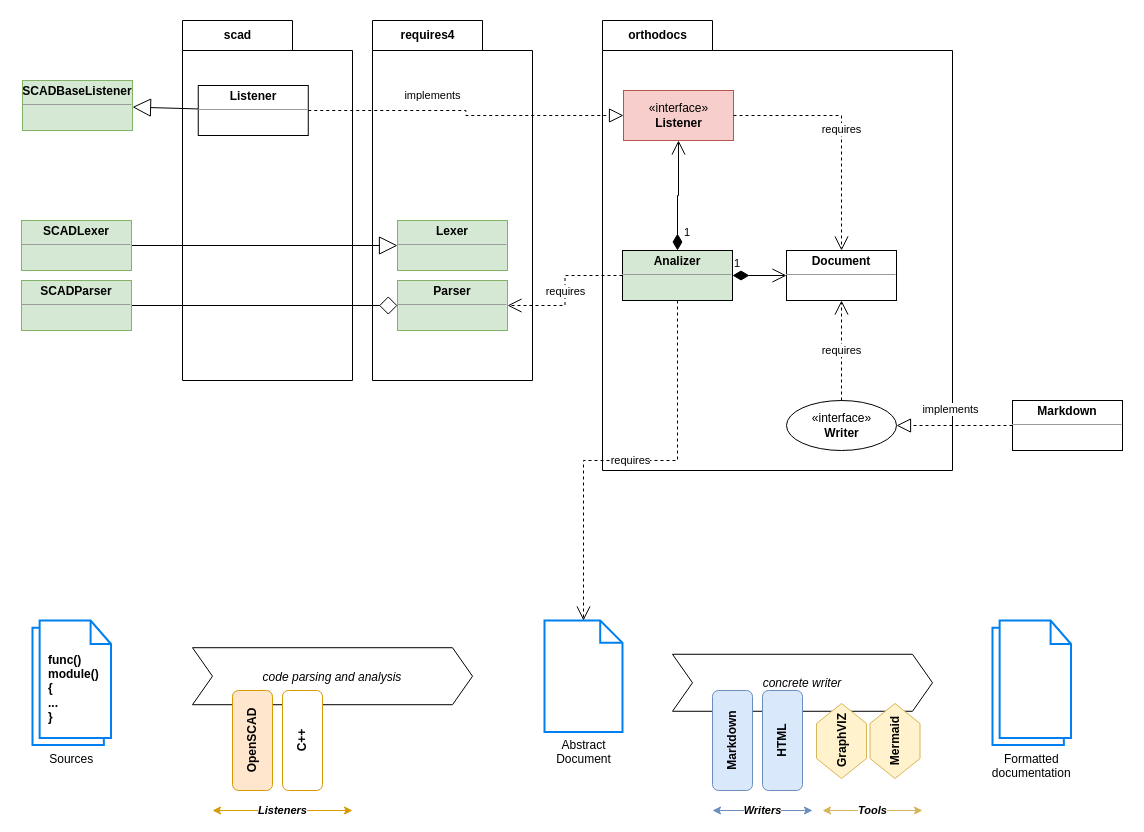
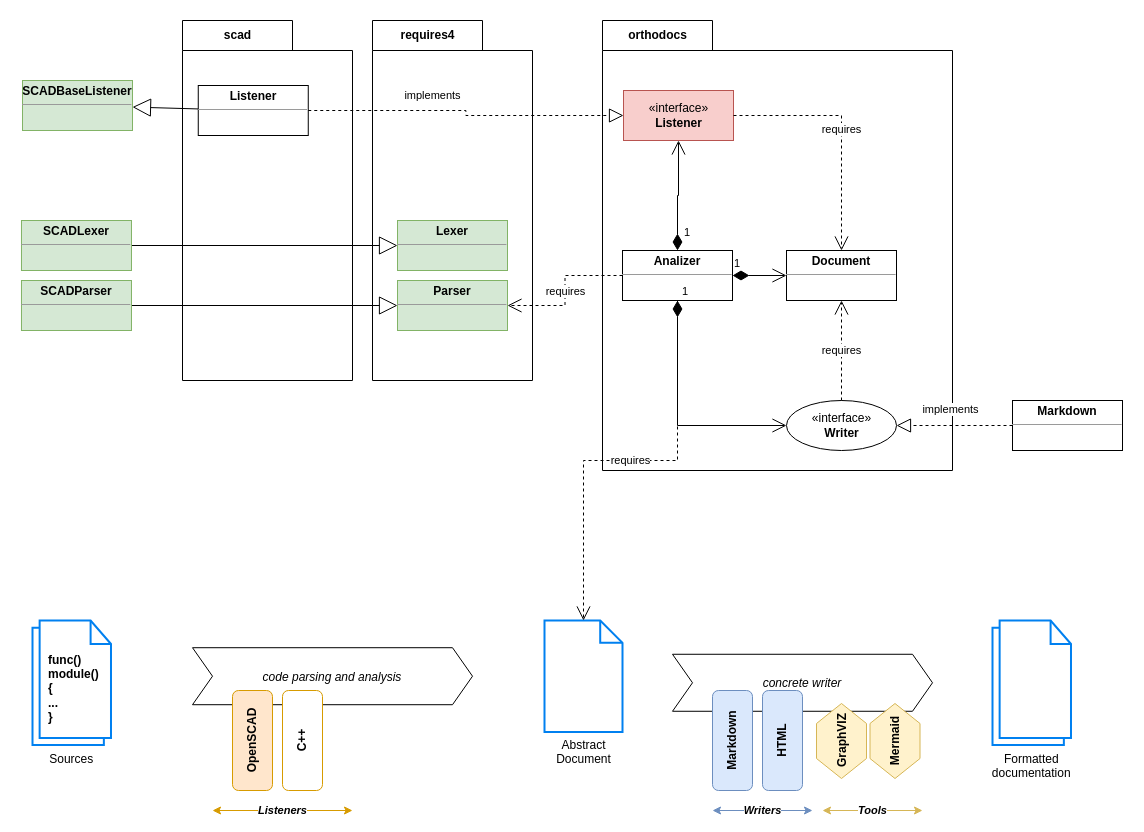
  <mxCell id="0" />
  <mxCell id="1" parent="0" />
  <mxCell id="2" value="orthodocs" style="shape=folder;fontStyle=1;tabWidth=110;tabHeight=30;tabPosition=left;html=1;boundedLbl=1;labelInHeader=1;container=1;collapsible=0;recursiveResize=0;" vertex="1" parent="1"><mxGeometry x="602" y="20" width="350" height="450" as="geometry" /></mxCell>
  <mxCell id="3" value="«interface»&lt;br&gt;&lt;b&gt;Listener&lt;/b&gt;" style="html=1;fillColor=#f8cecc;strokeColor=#b85450;" parent="2" vertex="1"><mxGeometry x="21" y="70" width="110" height="50" as="geometry" /></mxCell>
- <mxCell id="4" value="&lt;p style=&quot;margin: 0px ; margin-top: 4px ; text-align: center&quot;&gt;&lt;b&gt;Analizer&lt;/b&gt;&lt;/p&gt;&lt;hr size=&quot;1&quot;&gt;&lt;div style=&quot;height: 2px&quot;&gt;&lt;/div&gt;" style="verticalAlign=top;align=left;overflow=fill;fontSize=12;fontFamily=Helvetica;html=1;fillColor=#d5e8d4;" parent="2" vertex="1"><mxGeometry x="20" y="230" width="110" height="50" as="geometry" /></mxCell>
+ <mxCell id="4" value="&lt;p style=&quot;margin: 0px ; margin-top: 4px ; text-align: center&quot;&gt;&lt;b&gt;Analizer&lt;/b&gt;&lt;/p&gt;&lt;hr size=&quot;1&quot;&gt;&lt;div style=&quot;height: 2px&quot;&gt;&lt;/div&gt;" style="verticalAlign=top;align=left;overflow=fill;fontSize=12;fontFamily=Helvetica;html=1;" parent="2" vertex="1"><mxGeometry x="20" y="230" width="110" height="50" as="geometry" /></mxCell>
  <mxCell id="5" value="1" style="endArrow=open;html=1;endSize=12;startArrow=diamondThin;startSize=14;startFill=1;edgeStyle=orthogonalEdgeStyle;align=left;verticalAlign=bottom;rounded=0;exitX=0.5;exitY=0;exitDx=0;exitDy=0;" edge="1" parent="2" source="4" target="3"><mxGeometry x="-0.832" y="-5" relative="1" as="geometry"><mxPoint x="140" y="273.5" as="sourcePoint" /><mxPoint x="200" y="215" as="targetPoint" /><mxPoint as="offset" /></mxGeometry></mxCell>
  <mxCell id="6" value="&lt;p style=&quot;margin: 0px ; margin-top: 4px ; text-align: center&quot;&gt;&lt;b&gt;Document&lt;/b&gt;&lt;/p&gt;&lt;hr size=&quot;1&quot;&gt;&lt;div style=&quot;height: 2px&quot;&gt;&lt;/div&gt;" style="verticalAlign=top;align=left;overflow=fill;fontSize=12;fontFamily=Helvetica;html=1;" parent="2" vertex="1"><mxGeometry x="184" y="230" width="110" height="50" as="geometry" /></mxCell>
  <mxCell id="7" value="1" style="endArrow=open;html=1;endSize=12;startArrow=diamondThin;startSize=14;startFill=1;edgeStyle=orthogonalEdgeStyle;align=left;verticalAlign=bottom;entryX=0;entryY=0.5;entryDx=0;entryDy=0;rounded=0;" parent="2" source="4" target="6" edge="1"><mxGeometry x="-1" y="3" relative="1" as="geometry"><mxPoint x="-70" y="49" as="sourcePoint" /><mxPoint x="-180" y="74" as="targetPoint" /></mxGeometry></mxCell>
  <mxCell id="8" value="requires" style="endArrow=open;endSize=12;dashed=1;html=1;rounded=0;edgeStyle=orthogonalEdgeStyle;" edge="1" parent="2" source="3" target="6"><mxGeometry width="160" relative="1" as="geometry"><mxPoint x="85" y="261" as="sourcePoint" /><mxPoint x="85" y="130.0" as="targetPoint" /></mxGeometry></mxCell>
  <mxCell id="9" value="«interface»&lt;br&gt;&lt;b&gt;Writer&lt;/b&gt;" style="ellipse;html=1;" parent="2" vertex="1"><mxGeometry x="184" y="380" width="110" height="50" as="geometry" /></mxCell>
+ <mxCell id="10" value="1" style="endArrow=open;html=1;endSize=12;startArrow=diamondThin;startSize=14;startFill=1;edgeStyle=orthogonalEdgeStyle;align=left;verticalAlign=bottom;entryX=0;entryY=0.5;entryDx=0;entryDy=0;rounded=0;exitX=0.5;exitY=1;exitDx=0;exitDy=0;" parent="2" source="4" target="9" edge="1"><mxGeometry x="-1" y="3" relative="1" as="geometry"><mxPoint x="-30" y="105" as="sourcePoint" /><mxPoint x="130" y="300" as="targetPoint" /></mxGeometry></mxCell>
  <mxCell id="11" value="requires" style="endArrow=open;endSize=12;dashed=1;html=1;entryX=0.5;entryY=1;entryDx=0;entryDy=0;" parent="2" source="9" target="6" edge="1"><mxGeometry width="160" relative="1" as="geometry"><mxPoint x="130" y="240" as="sourcePoint" /><mxPoint x="290" y="160" as="targetPoint" /></mxGeometry></mxCell>
  <mxCell id="12" value="requires4" style="shape=folder;fontStyle=1;tabWidth=110;tabHeight=30;tabPosition=left;html=1;boundedLbl=1;labelInHeader=1;container=1;collapsible=0;recursiveResize=0;" parent="1" vertex="1"><mxGeometry x="372" y="20" width="160" height="360" as="geometry" /></mxCell>
  <mxCell id="13" value="&lt;p style=&quot;margin: 0px ; margin-top: 4px ; text-align: center&quot;&gt;&lt;b&gt;Parser&lt;/b&gt;&lt;/p&gt;&lt;hr size=&quot;1&quot;&gt;&lt;div style=&quot;height: 2px&quot;&gt;&lt;/div&gt;" style="verticalAlign=top;align=left;overflow=fill;fontSize=12;fontFamily=Helvetica;html=1;fillColor=#d5e8d4;strokeColor=#82b366;" parent="12" vertex="1"><mxGeometry x="25" y="260" width="110" height="50" as="geometry" /></mxCell>
  <mxCell id="14" value="&lt;p style=&quot;margin: 0px ; margin-top: 4px ; text-align: center&quot;&gt;&lt;b&gt;Lexer&lt;/b&gt;&lt;/p&gt;&lt;hr size=&quot;1&quot;&gt;&lt;div style=&quot;height: 2px&quot;&gt;&lt;/div&gt;" style="verticalAlign=top;align=left;overflow=fill;fontSize=12;fontFamily=Helvetica;html=1;fillColor=#d5e8d4;strokeColor=#82b366;" parent="12" vertex="1"><mxGeometry x="25" y="200" width="110" height="50" as="geometry" /></mxCell>
  <mxCell id="15" value="scad" style="shape=folder;fontStyle=1;tabWidth=110;tabHeight=30;tabPosition=left;html=1;boundedLbl=1;labelInHeader=1;container=1;collapsible=0;recursiveResize=0;" parent="1" vertex="1"><mxGeometry x="182" y="20" width="170" height="360" as="geometry" /></mxCell>
  <mxCell id="16" value="&lt;p style=&quot;margin: 0px ; margin-top: 4px ; text-align: center&quot;&gt;&lt;b&gt;Listener&lt;/b&gt;&lt;/p&gt;&lt;hr size=&quot;1&quot;&gt;&lt;div style=&quot;height: 2px&quot;&gt;&lt;/div&gt;" style="verticalAlign=top;align=left;overflow=fill;fontSize=12;fontFamily=Helvetica;html=1;" parent="15" vertex="1"><mxGeometry x="15.76" y="65" width="110" height="50" as="geometry" /></mxCell>
  <mxCell id="17" value="Sources" style="group;aspect=fixed;labelPosition=center;verticalLabelPosition=bottom;align=center;verticalAlign=top;" parent="1" vertex="1" connectable="0"><mxGeometry x="32" y="620" width="78.49" height="124.56" as="geometry" /></mxCell>
  <mxCell id="18" value="" style="html=1;verticalLabelPosition=bottom;align=center;labelBackgroundColor=#ffffff;verticalAlign=top;strokeWidth=2;strokeColor=#0080F0;shadow=0;dashed=0;shape=mxgraph.ios7.icons.document;aspect=fixed;container=1;collapsible=0;recursiveResize=0;" parent="17" vertex="1"><mxGeometry y="7.136" width="71.355" height="117.421" as="geometry" /></mxCell>
  <mxCell id="19" value="" style="html=1;verticalLabelPosition=bottom;align=center;labelBackgroundColor=#ffffff;verticalAlign=top;strokeWidth=2;strokeColor=#0080F0;shadow=0;dashed=0;shape=mxgraph.ios7.icons.document;aspect=fixed;container=1;collapsible=0;recursiveResize=1;" parent="17" vertex="1"><mxGeometry x="7.135" width="71.355" height="117.421" as="geometry" /></mxCell>
  <mxCell id="20" value="&lt;div&gt;&lt;span&gt;func()&lt;/span&gt;&lt;/div&gt;&lt;div&gt;&lt;span&gt;module() {&lt;/span&gt;&lt;/div&gt;&lt;div&gt;&lt;span&gt;...&lt;/span&gt;&lt;/div&gt;&lt;div&gt;&lt;span&gt;}&lt;/span&gt;&lt;/div&gt;" style="text;html=1;strokeColor=none;fillColor=none;align=left;verticalAlign=middle;whiteSpace=wrap;rounded=0;fontStyle=1" parent="19" vertex="1"><mxGeometry x="7.135" y="42.813" width="53.516" height="49.948" as="geometry" /></mxCell>
  <mxCell id="21" value="Formatted&#10;documentation" style="group;aspect=fixed;labelPosition=center;verticalLabelPosition=bottom;align=center;verticalAlign=top;" parent="1" vertex="1" connectable="0"><mxGeometry x="992" y="620" width="78.49" height="124.56" as="geometry" /></mxCell>
  <mxCell id="22" value="" style="html=1;verticalLabelPosition=bottom;align=center;labelBackgroundColor=#ffffff;verticalAlign=top;strokeWidth=2;strokeColor=#0080F0;shadow=0;dashed=0;shape=mxgraph.ios7.icons.document;aspect=fixed;container=1;collapsible=0;recursiveResize=0;" parent="21" vertex="1"><mxGeometry y="7.136" width="71.355" height="117.421" as="geometry" /></mxCell>
  <mxCell id="23" value="" style="html=1;verticalLabelPosition=bottom;align=center;labelBackgroundColor=#ffffff;verticalAlign=top;strokeWidth=2;strokeColor=#0080F0;shadow=0;dashed=0;shape=mxgraph.ios7.icons.document;aspect=fixed;container=1;collapsible=0;recursiveResize=1;" parent="21" vertex="1"><mxGeometry x="7.135" width="71.355" height="117.421" as="geometry" /></mxCell>
  <mxCell id="24" value="Abstract&lt;br&gt;Document" style="html=1;verticalLabelPosition=bottom;align=center;labelBackgroundColor=#ffffff;verticalAlign=top;strokeWidth=2;strokeColor=#0080F0;shadow=0;dashed=0;shape=mxgraph.ios7.icons.document;aspect=fixed;" parent="1" vertex="1"><mxGeometry x="544" y="620" width="78" height="111.43" as="geometry" /></mxCell>
  <mxCell id="25" value="code parsing and analysis" style="shape=step;perimeter=stepPerimeter;fixedSize=1;points=[];fontStyle=2" parent="1" vertex="1"><mxGeometry x="192" y="647.21" width="280" height="57" as="geometry" /></mxCell>
  <mxCell id="26" value="concrete writer" style="shape=step;perimeter=stepPerimeter;fixedSize=1;points=[];fontStyle=2" parent="1" vertex="1"><mxGeometry x="672" y="653.78" width="260" height="57" as="geometry" /></mxCell>
  <mxCell id="27" value="OpenSCAD" style="rounded=1;whiteSpace=wrap;html=1;fillColor=#ffe6cc;strokeColor=#d79b00;fontStyle=1;aspect=fixed;rotation=270;" parent="1" vertex="1"><mxGeometry x="202" y="720" width="100" height="40" as="geometry" /></mxCell>
  <mxCell id="28" value="C++" style="rounded=1;whiteSpace=wrap;html=1;fillColor=#ffffff;strokeColor=#d79b00;fontStyle=1;aspect=fixed;rotation=270;" parent="1" vertex="1"><mxGeometry x="252" y="720" width="100" height="40" as="geometry" /></mxCell>
  <mxCell id="29" value="Markdown" style="rounded=1;whiteSpace=wrap;html=1;fillColor=#dae8fc;strokeColor=#6c8ebf;fontStyle=1;aspect=fixed;rotation=270;" parent="1" vertex="1"><mxGeometry x="682" y="720" width="100" height="40" as="geometry" /></mxCell>
  <mxCell id="30" value="HTML" style="rounded=1;whiteSpace=wrap;html=1;fillColor=#dae8fc;strokeColor=#6c8ebf;fontStyle=1;aspect=fixed;rotation=270;" parent="1" vertex="1"><mxGeometry x="732" y="720" width="100" height="40" as="geometry" /></mxCell>
  <mxCell id="31" value="GraphVIZ" style="shape=hexagon;perimeter=hexagonPerimeter2;whiteSpace=wrap;html=1;fixedSize=1;fontStyle=1;fillColor=#fff2cc;strokeColor=#d6b656;aspect=fixed;rotation=270;" parent="1" vertex="1"><mxGeometry x="803.5" y="715.5" width="75" height="50" as="geometry" /></mxCell>
  <mxCell id="32" value="Mermaid" style="shape=hexagon;perimeter=hexagonPerimeter2;whiteSpace=wrap;html=1;fixedSize=1;fontStyle=1;fillColor=#fff2cc;strokeColor=#d6b656;aspect=fixed;rotation=270;" parent="1" vertex="1"><mxGeometry x="857" y="715.5" width="75" height="50" as="geometry" /></mxCell>
  <mxCell id="33" value="Listeners" style="endArrow=classic;startArrow=classic;html=1;fillColor=#ffe6cc;strokeColor=#d79b00;fontStyle=3" parent="1" edge="1"><mxGeometry width="50" height="50" relative="1" as="geometry"><mxPoint x="212" y="810" as="sourcePoint" /><mxPoint x="352" y="810" as="targetPoint" /></mxGeometry></mxCell>
  <mxCell id="34" value="Writers" style="endArrow=classic;startArrow=classic;html=1;fontStyle=3;fillColor=#dae8fc;strokeColor=#6c8ebf;" parent="1" edge="1"><mxGeometry width="50" height="50" relative="1" as="geometry"><mxPoint x="712" y="810" as="sourcePoint" /><mxPoint x="812" y="810" as="targetPoint" /></mxGeometry></mxCell>
  <mxCell id="35" value="Tools" style="endArrow=classic;startArrow=classic;html=1;fillColor=#fff2cc;strokeColor=#d6b656;fontStyle=3" parent="1" edge="1"><mxGeometry width="50" height="50" relative="1" as="geometry"><mxPoint x="822" y="810" as="sourcePoint" /><mxPoint x="922" y="810" as="targetPoint" /></mxGeometry></mxCell>
  <mxCell id="36" value="implements" style="endArrow=block;dashed=1;endFill=0;endSize=12;html=1;elbow=vertical;edgeStyle=orthogonalEdgeStyle;rounded=0;" parent="1" source="16" target="3" edge="1"><mxGeometry x="-0.226" y="15" width="160" relative="1" as="geometry"><mxPoint x="837" y="88.061" as="sourcePoint" /><mxPoint x="827" y="55" as="targetPoint" /><mxPoint as="offset" /></mxGeometry></mxCell>
  <mxCell id="37" value="&lt;p style=&quot;margin: 0px ; margin-top: 4px ; text-align: center&quot;&gt;&lt;b&gt;Markdown&lt;/b&gt;&lt;/p&gt;&lt;hr size=&quot;1&quot;&gt;&lt;div style=&quot;height: 2px&quot;&gt;&lt;/div&gt;" style="verticalAlign=top;align=left;overflow=fill;fontSize=12;fontFamily=Helvetica;html=1;" parent="1" vertex="1"><mxGeometry x="1012" y="400" width="110" height="50" as="geometry" /></mxCell>
  <mxCell id="38" value="implements" style="endArrow=block;dashed=1;endFill=0;endSize=12;html=1;edgeStyle=orthogonalEdgeStyle;rounded=0;" parent="1" source="37" target="9" edge="1"><mxGeometry x="0.077" y="-16" width="160" relative="1" as="geometry"><mxPoint x="492" y="308.408" as="sourcePoint" /><mxPoint x="382" y="281.469" as="targetPoint" /><mxPoint as="offset" /></mxGeometry></mxCell>
  <mxCell id="39" value="" style="endArrow=block;endSize=16;endFill=0;html=1;edgeStyle=orthogonalEdgeStyle;rounded=0;" parent="1" source="43" target="14" edge="1"><mxGeometry width="160" relative="1" as="geometry"><mxPoint x="562" y="319" as="sourcePoint" /><mxPoint x="92" y="253" as="targetPoint" /></mxGeometry></mxCell>
  <mxCell id="40" value="requires" style="endArrow=open;endSize=12;dashed=1;html=1;edgeStyle=orthogonalEdgeStyle;rounded=0;" parent="1" source="4" target="24" edge="1"><mxGeometry width="160" relative="1" as="geometry"><mxPoint x="682" y="259" as="sourcePoint" /><mxPoint x="402" y="319" as="targetPoint" /></mxGeometry></mxCell>
- <mxCell id="41" value="" style="endArrow=diamond;endSize=16;endFill=0;html=1;rounded=0;edgeStyle=orthogonalEdgeStyle;" parent="1" source="44" target="13" edge="1"><mxGeometry width="160" relative="1" as="geometry"><mxPoint x="312" y="149.859" as="sourcePoint" /><mxPoint x="282" y="359" as="targetPoint" /></mxGeometry></mxCell>
+ <mxCell id="41" value="" style="endArrow=block;endSize=16;endFill=0;html=1;rounded=0;edgeStyle=orthogonalEdgeStyle;" parent="1" source="44" target="13" edge="1"><mxGeometry width="160" relative="1" as="geometry"><mxPoint x="312" y="149.859" as="sourcePoint" /><mxPoint x="282" y="359" as="targetPoint" /></mxGeometry></mxCell>
  <mxCell id="42" value="requires" style="endArrow=open;endSize=12;dashed=1;html=1;edgeStyle=orthogonalEdgeStyle;rounded=0;" parent="1" source="4" target="13" edge="1"><mxGeometry width="160" relative="1" as="geometry"><mxPoint x="632" y="285" as="sourcePoint" /><mxPoint x="352" y="509" as="targetPoint" /></mxGeometry></mxCell>
  <mxCell id="43" value="&lt;p style=&quot;margin: 0px ; margin-top: 4px ; text-align: center&quot;&gt;&lt;b&gt;SCADLexer&lt;/b&gt;&lt;/p&gt;&lt;hr size=&quot;1&quot;&gt;&lt;div style=&quot;height: 2px&quot;&gt;&lt;/div&gt;" style="verticalAlign=top;align=left;overflow=fill;fontSize=12;fontFamily=Helvetica;html=1;fillColor=#d5e8d4;strokeColor=#82b366;" parent="1" vertex="1"><mxGeometry x="20.98" y="220" width="110" height="50" as="geometry" /></mxCell>
  <mxCell id="44" value="&lt;p style=&quot;margin: 0px ; margin-top: 4px ; text-align: center&quot;&gt;&lt;b&gt;SCADParser&lt;/b&gt;&lt;/p&gt;&lt;hr size=&quot;1&quot;&gt;&lt;div style=&quot;height: 2px&quot;&gt;&lt;/div&gt;" style="verticalAlign=top;align=left;overflow=fill;fontSize=12;fontFamily=Helvetica;html=1;fillColor=#d5e8d4;strokeColor=#82b366;" parent="1" vertex="1"><mxGeometry x="20.98" y="280" width="110" height="50" as="geometry" /></mxCell>
  <mxCell id="45" value="&lt;p style=&quot;margin: 0px ; margin-top: 4px ; text-align: center&quot;&gt;&lt;b&gt;SCADBaseListener&lt;/b&gt;&lt;/p&gt;&lt;hr size=&quot;1&quot;&gt;&lt;div style=&quot;height: 2px&quot;&gt;&lt;/div&gt;" style="verticalAlign=top;align=left;overflow=fill;fontSize=12;fontFamily=Helvetica;html=1;fillColor=#d5e8d4;strokeColor=#82b366;" parent="1" vertex="1"><mxGeometry x="22" y="80" width="110" height="50" as="geometry" /></mxCell>
  <mxCell id="46" value="" style="endArrow=block;endSize=16;endFill=0;html=1;rounded=0;" parent="1" source="16" target="45" edge="1"><mxGeometry width="160" relative="1" as="geometry"><mxPoint x="297.23" y="276" as="sourcePoint" /><mxPoint x="548.29" y="460" as="targetPoint" /></mxGeometry></mxCell>
